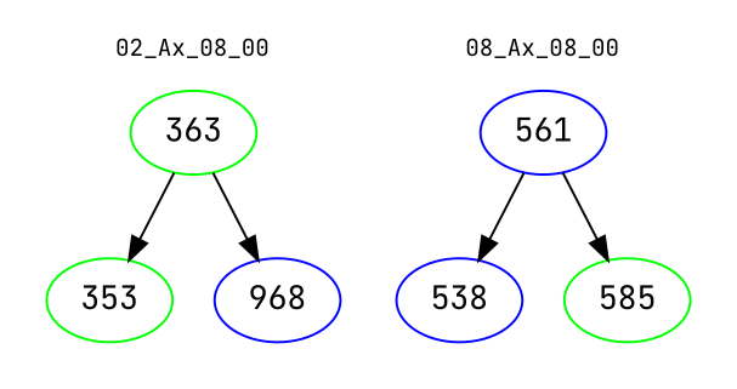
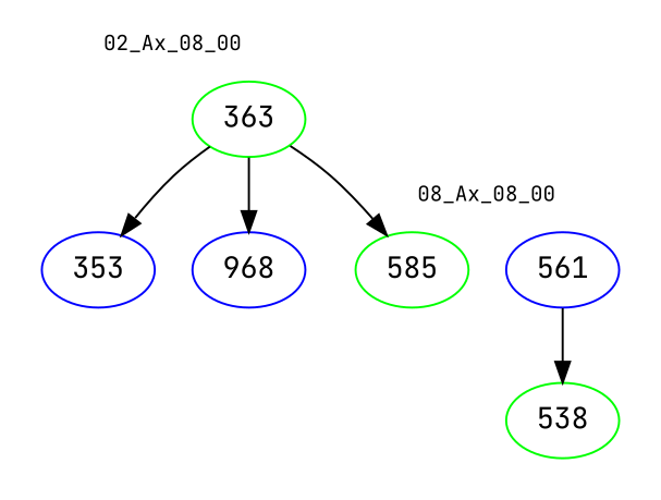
  digraph {
    fontname="JetBrains Mono"
    node [color=green fontname="JetBrains Mono"]
    edge [color=black fontname="JetBrains Mono"]
    n1 [label=363]
-   n2 [label=353]
+   n2 [color=blue label=353]
    n3 [color=blue label=968]
    n4 [color=blue label=561]
-   n5 [color=blue label=538]
+   n5 [label=538]
    n6 [label=585]
    subgraph cluster_1 {
      color=white
      fontsize=10
      label="02_Ax_08_00"
      n1
      n2
      n3
    }
    subgraph cluster_2 {
      color=white
      fontsize=10
      label="08_Ax_08_00"
      n4
      n5
      n6
    }
    n1 -> n2
    n1 -> n3
    n4 -> n5
-   n4 -> n6
+   n1 -> n6
  }
